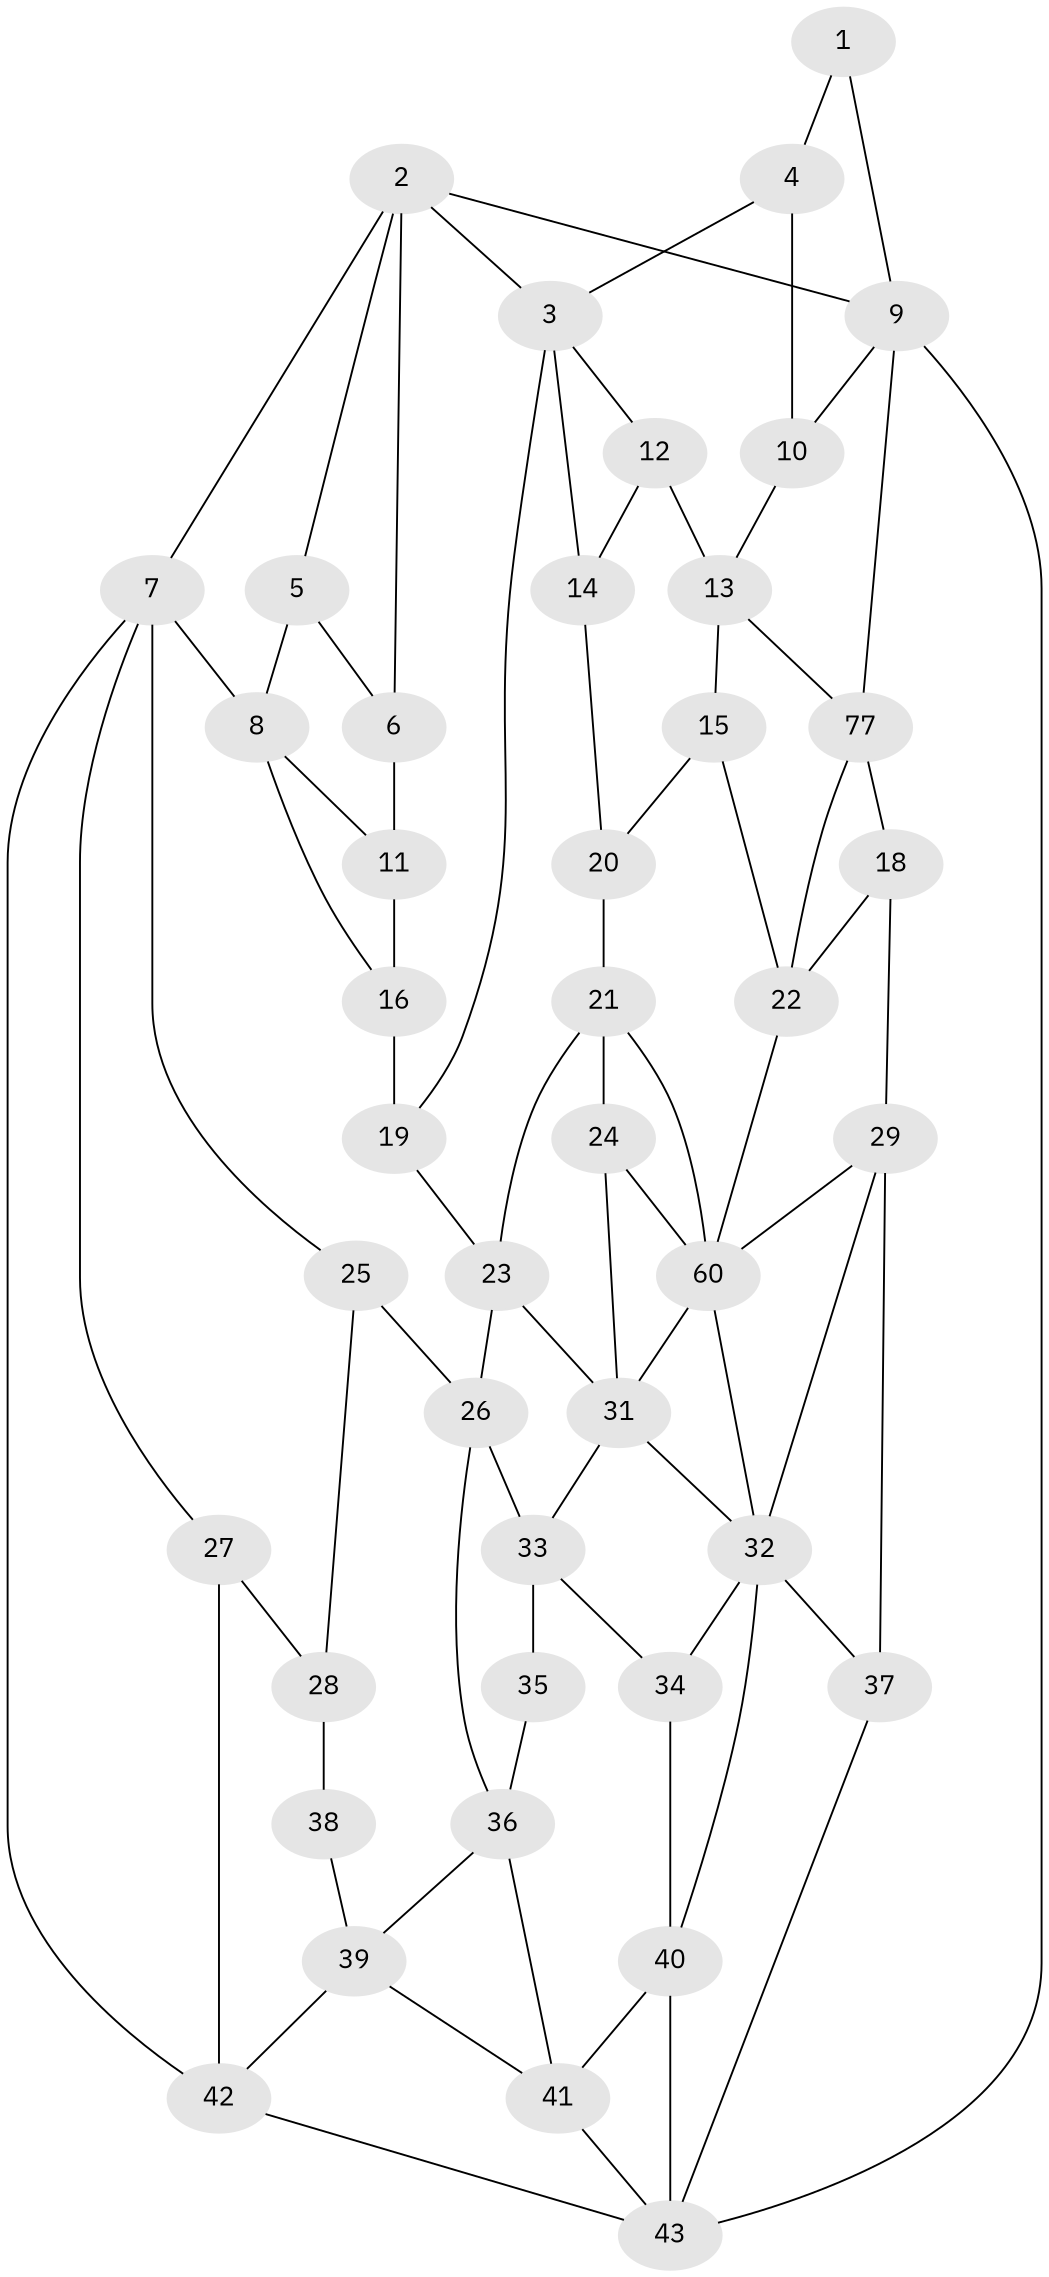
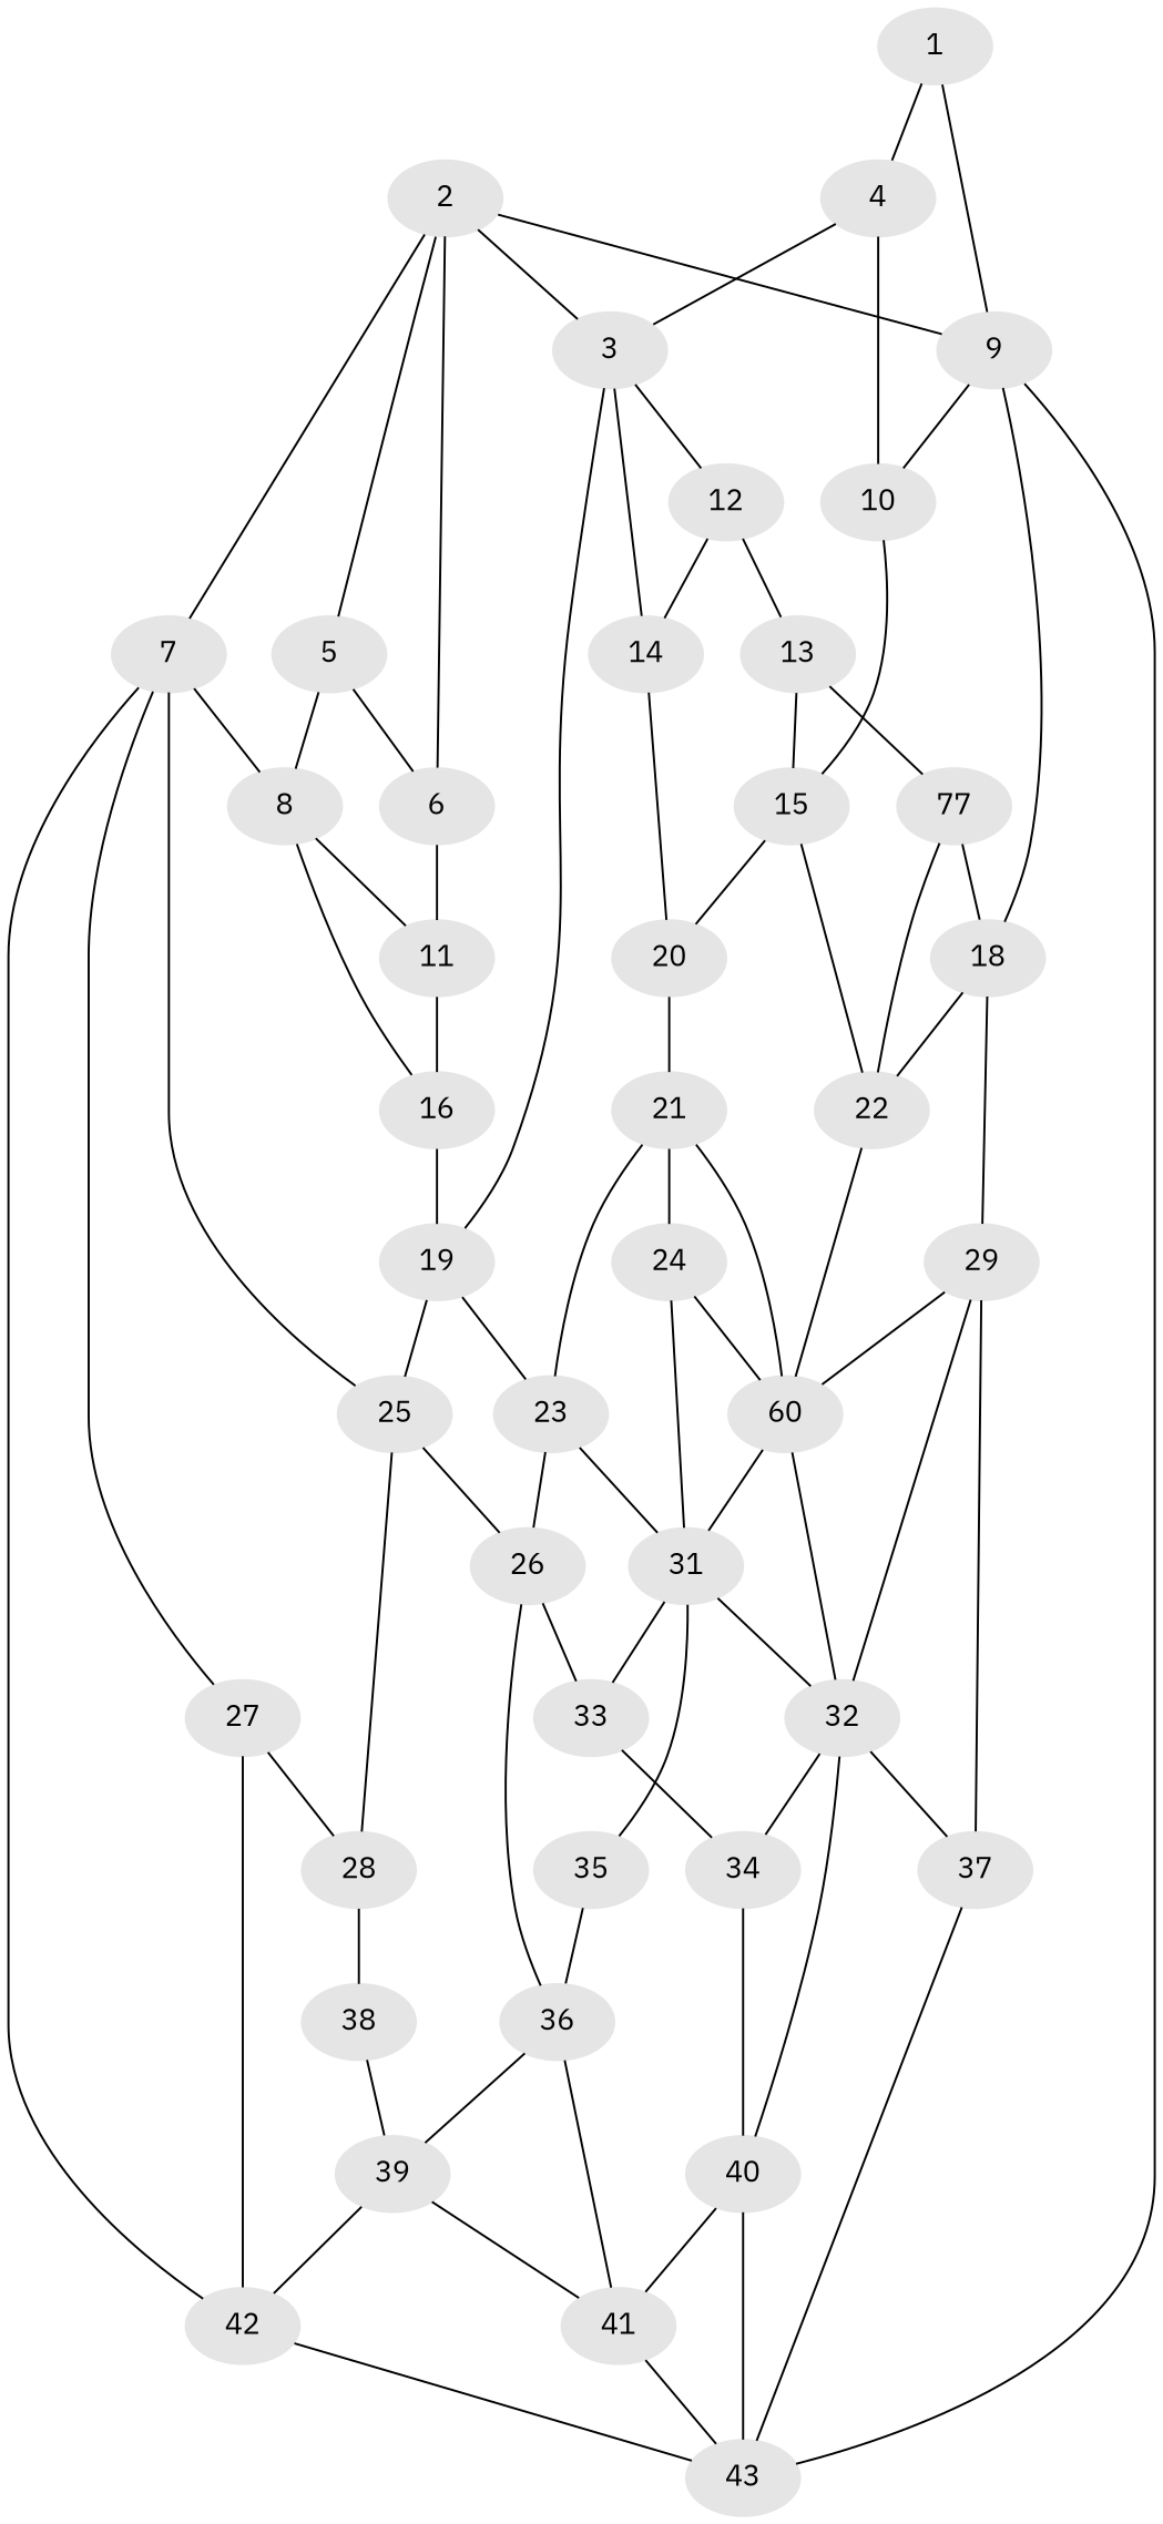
  graph {
    fontname="IBM Plex Sans"
    node [color=gray90 fontname="IBM Plex Sans" style=filled]
    edge [fontname="IBM Plex Sans" weight=1.0]
    1
    4
    9
    3
    10
    18
    43
    2
    5
    6
    7
    12
    14
    19
    8
    11
    25
    27
    42
    13
    20
    23
    16
    26
    28
    22
    29
    15
    n29 [label=77]
    21
    n31 [label=60]
    32
    37
    31
    24
    33
    36
    38
    34
    35
    39
    41
    40
    1 -- 4
    1 -- 9
    4 -- 3
    4 -- 10 [weight=2.0]
    9 -- 10
-   9 -- n29
+   9 -- 18
    9 -- 43
    3 -- 12
    3 -- 14
    3 -- 19
-   10 -- 13
+   10 -- 15
    18 -- 22
    18 -- 29
    2 -- 9
    2 -- 3
    2 -- 5
    2 -- 6
    2 -- 7
    5 -- 6
    5 -- 8
    6 -- 11 [weight=2.0]
    7 -- 8
    7 -- 25
    7 -- 27
    7 -- 42
    12 -- 14
    12 -- 13
    14 -- 20 [weight=2.0]
+   19 -- 25
    19 -- 23
    8 -- 11
    8 -- 16
    11 -- 16
    25 -- 26
    25 -- 28
    27 -- 42 [weight=2.0]
    27 -- 28
    42 -- 43
    13 -- 15
    13 -- n29
    20 -- 21
    23 -- 26
    23 -- 31
    16 -- 19
    26 -- 33
    26 -- 36
    28 -- 38 [weight=2.0]
    22 -- n31
    29 -- n31
    29 -- 32
    29 -- 37
    15 -- 20
    15 -- 22
    n29 -- 18
    n29 -- 22
    21 -- 23
    21 -- n31
    21 -- 24
    n31 -- 32
    n31 -- 31
    32 -- 37
    32 -- 34
    32 -- 40
    37 -- 43
    31 -- 32
    31 -- 33 [weight=2.0]
    24 -- n31
    24 -- 31
    33 -- 34
-   33 -- 35 [weight=2.0]
+   31 -- 35 [weight=2.0]
    36 -- 39
    36 -- 41
    38 -- 39
    34 -- 40
    35 -- 36
    39 -- 42
    39 -- 41
    41 -- 43
    40 -- 43
    40 -- 41
  }
